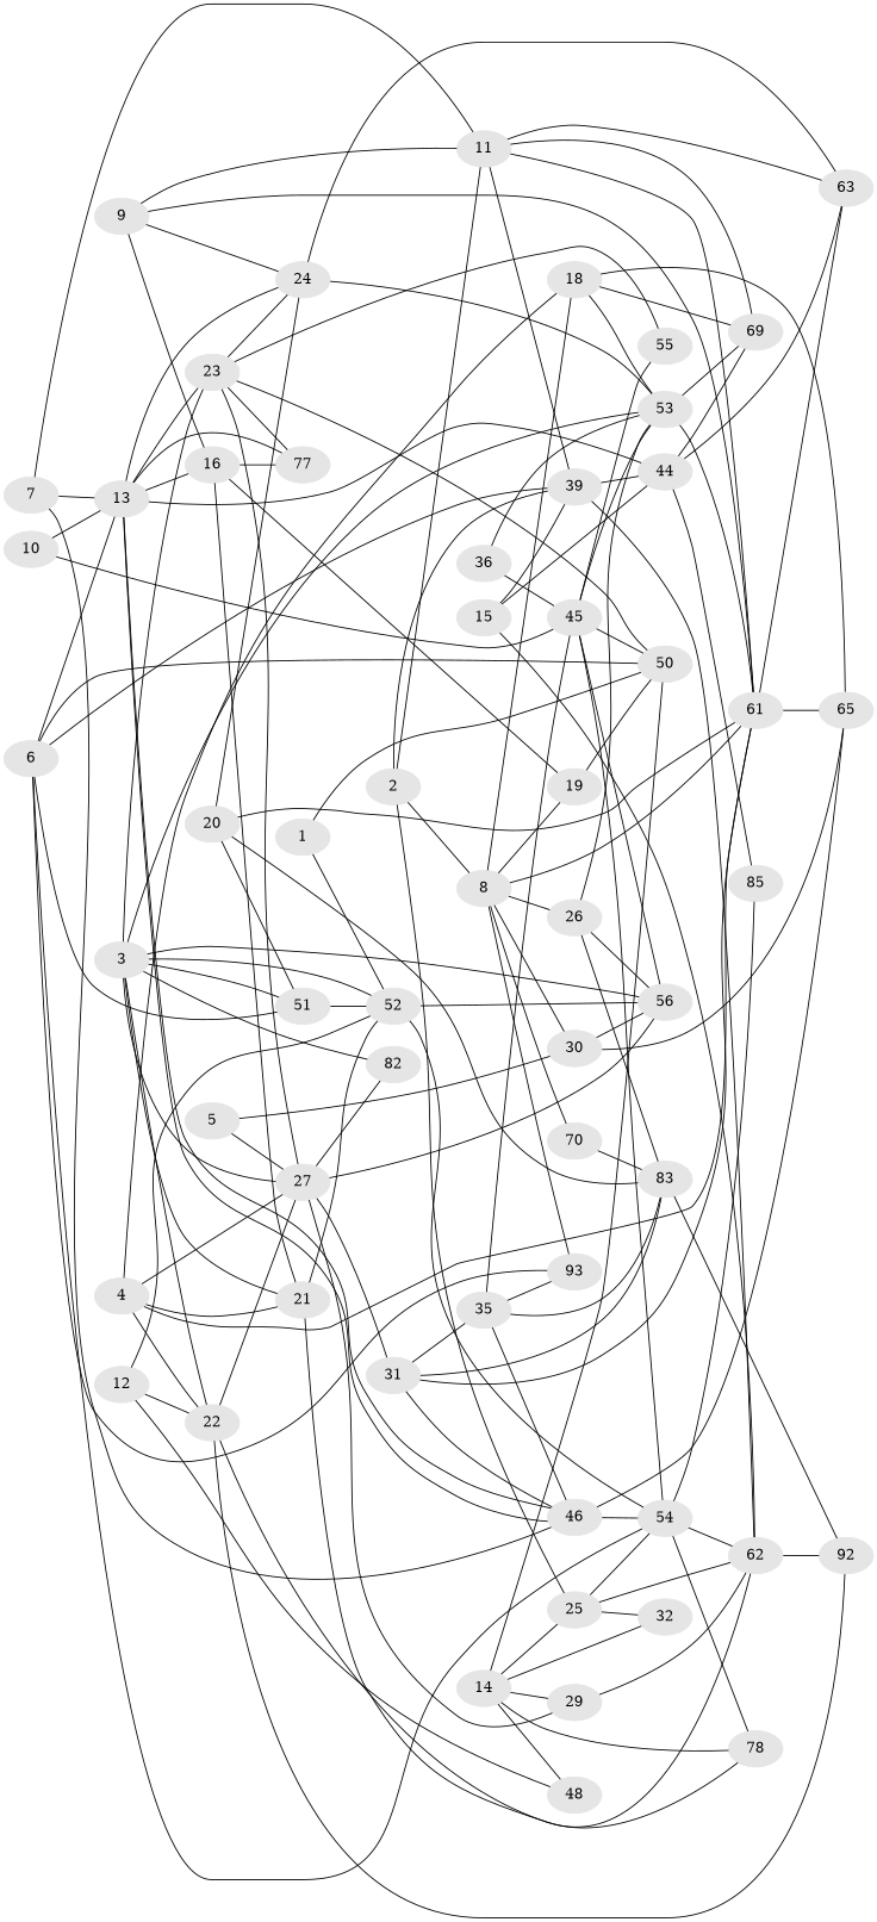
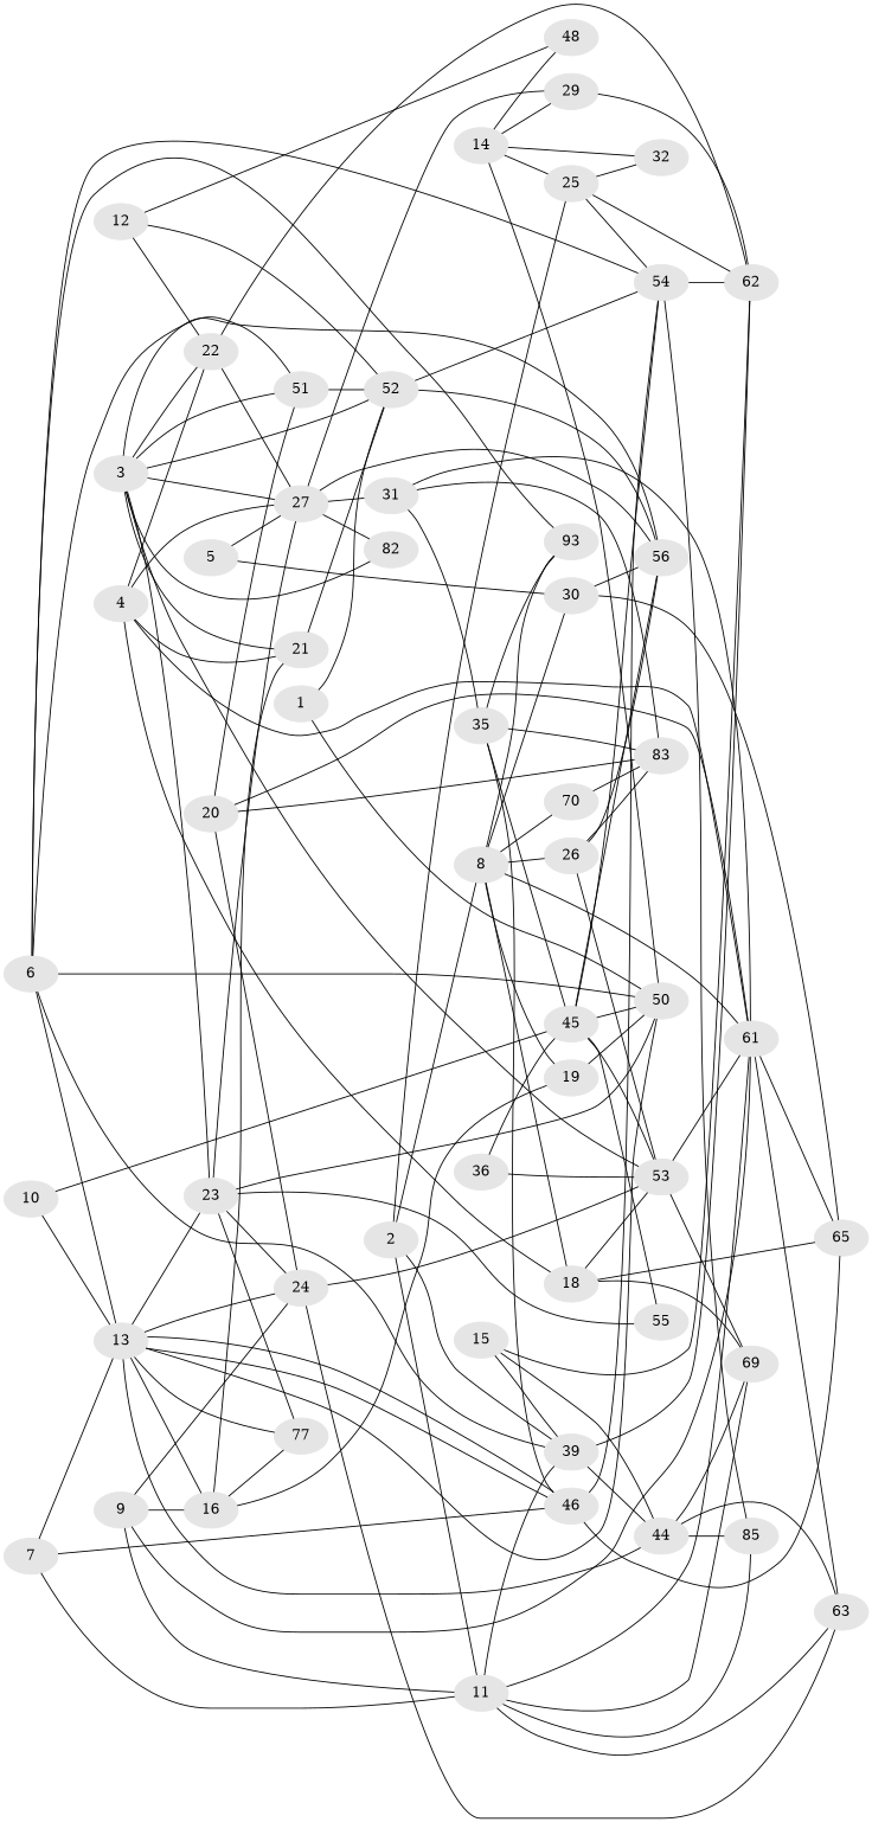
  graph {
    rankdir=LR
    node [color=gray90 style=filled]
    50 [super="+68"]
    1
    52 [super="+64"]
    56 [super="+94"]
    54 [super="+80"]
    2 [super="+87"]
    8 [super="+37"]
    11 [super="+91"]
    25 [super="+40"]
    39 [super="+81"]
    18 [super="+73"]
    61 [super="+71"]
    30 [super="+57"]
    93
    19 [super="+90"]
    26 [super="+34"]
    70
    63 [super="+79"]
    69
    n20 [label=85]
    32
    62 [super="+76"]
    44 [super="+75"]
    3 [super="+74"]
    21 [super="+41"]
    22 [super="+85"]
    23 [super="+27"]
    n28 [label=27 super="+72"]
    51 [super="+67"]
    53 [super="+66"]
    82
-   78
-   92
    24 [super="+47"]
    77
    55
    29
    31 [super="+49"]
    4 [super="+42"]
    13 [super="+59"]
    46 [super="+60"]
    16 [super="+86"]
    65
    5
    6 [super="+33"]
    7 [super="+17"]
    83 [super="+88"]
    9 [super="+38"]
    10
    45 [super="+58"]
    12
    48
    14 [super="+89"]
    15 [super="+43"]
    20
    35
    36
    1 -- 50
    1 -- 52
    52 -- 56
    52 -- 54
    54 -- n20
    54 -- 62
-   54 -- 78
    2 -- 8
    2 -- 11
    2 -- 25
    2 -- 39
    8 -- 18
    8 -- 61
    8 -- 30
    8 -- 93
    8 -- 19
    8 -- 26
    8 -- 70
    11 -- 39
    11 -- 61
    11 -- 63
    11 -- 69
+   11 -- n20
    25 -- 54
    25 -- 32
    25 -- 62
    39 -- 62
    39 -- 44
    18 -- 69
    18 -- 53
    18 -- 65 [weight=2]
    61 -- 63
    61 -- 65
    30 -- 56 [weight=2]
    30 -- 65
    19 -- 50
    26 -- 56
    26 -- 53
    26 -- 83
    70 -- 83
-   62 -- 92
    44 -- 63
    44 -- 69
    44 -- n20
    3 -- 52
    3 -- 56
    3 -- 21
    3 -- 22
    3 -- 23
    3 -- n28
    3 -- 51
    3 -- 53
    3 -- 82
    21 -- 52
-   21 -- 78
    22 -- 62
    22 -- n28
-   22 -- 92
    23 -- 50
    23 -- n28
    23 -- 24
    23 -- 77
    23 -- 55
    n28 -- 56
    n28 -- 82
    n28 -- 29
    n28 -- 31
    51 -- 52 [weight=2]
    53 -- 61
    53 -- 69
    24 -- 63
    24 -- 53
    29 -- 62
    31 -- 61 [weight=2]
-   31 -- 46
    31 -- 83
    31 -- 35
    4 -- 18
    4 -- 61
    4 -- 21
    4 -- 22
    4 -- n28 [weight=2]
+   13 -- 50
    13 -- 44
    13 -- 23
    13 -- 24
    13 -- 77
    13 -- 46
    13 -- 46
    13 -- 16
    46 -- 54
    46 -- 65
    16 -- 19
    16 -- 21
    16 -- 77
    5 -- 30
    5 -- n28
    6 -- 50 [weight=2]
    6 -- 54
    6 -- 39
    6 -- 93
    6 -- 51
    6 -- 13
    7 -- 11
    7 -- 13
    7 -- 46
-   83 -- 92
    9 -- 11
    9 -- 61
    9 -- 24
    9 -- 16
    10 -- 13
    10 -- 45
    45 -- 50
    45 -- 56
    45 -- 54
    45 -- 53
    45 -- 55
    12 -- 52
    12 -- 22
    12 -- 48
    14 -- 50
    14 -- 25
    14 -- 32
-   14 -- 78
    14 -- 29
    14 -- 48
    15 -- 39
    15 -- 62 [weight=2]
    15 -- 44
    20 -- 61
    20 -- 51
    20 -- 24
    20 -- 83
    35 -- 93
    35 -- 46
    35 -- 83
    35 -- 45
    36 -- 53
    36 -- 45
  }
